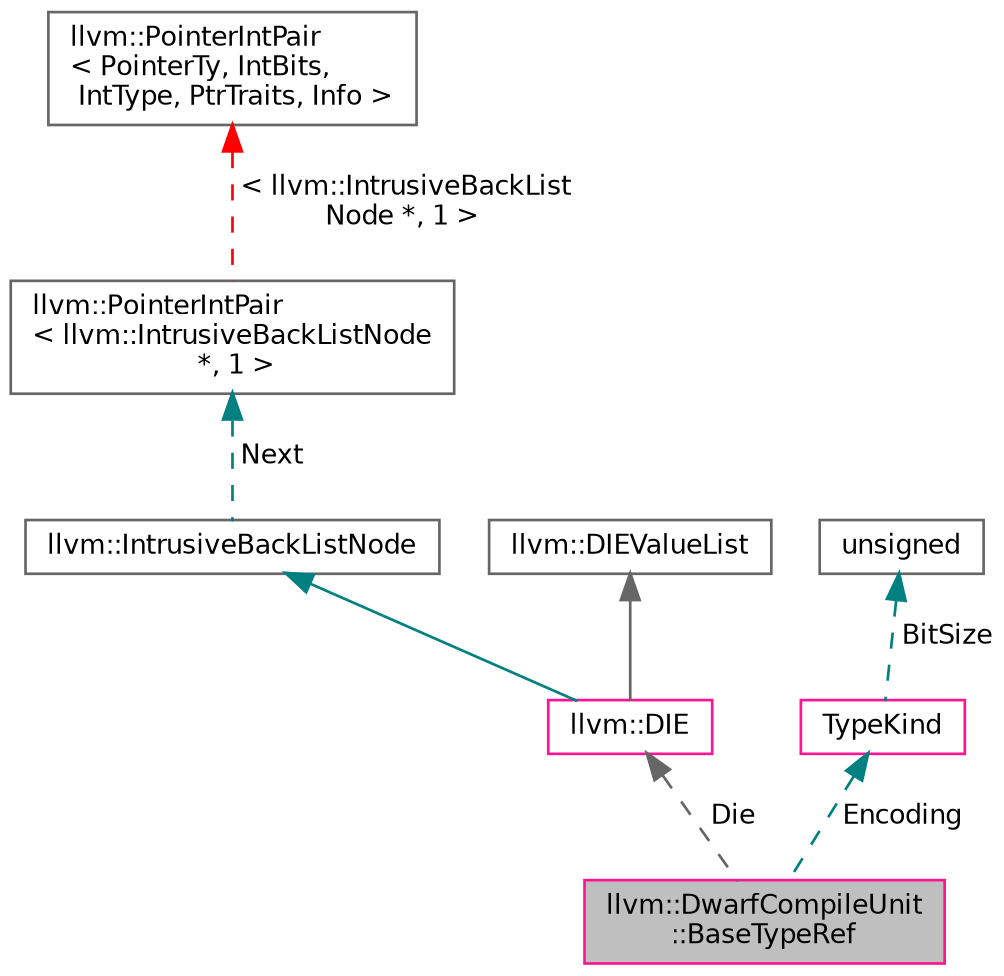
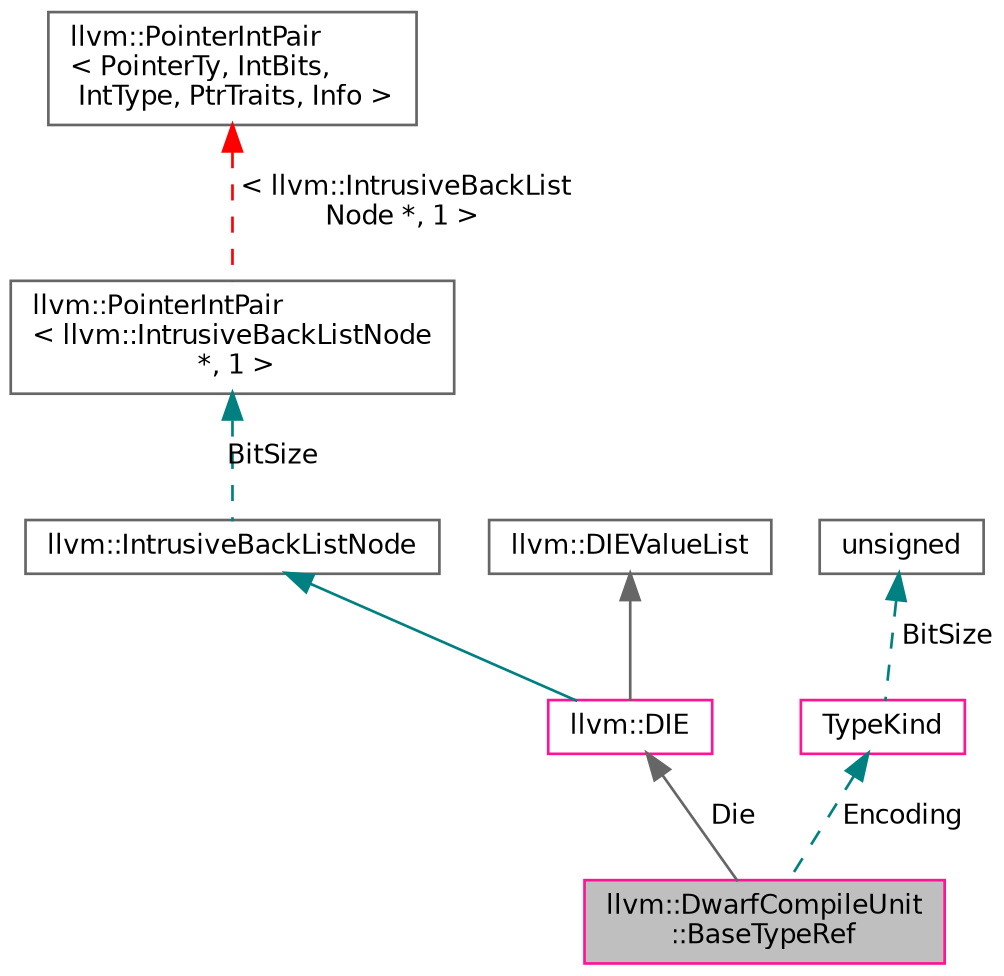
  digraph {
    node [color=gray40 fontname=Helvetica fontsize=10 shape=record]
    edge [color=teal dir=back fontname=Helvetica fontsize=10 labelfontname=Helvetica labelfontsize=10 style=dashed]
    n1 [color=deeppink fillcolor=grey75 fontcolor=black height=0.2 label="llvm::DwarfCompileUnit\l::BaseTypeRef" style=filled width=0.4]
    n2 [color=deeppink height=0.2 label="llvm::DIE" width=0.4]
    n3 [height=0.2 label="llvm::IntrusiveBackListNode" width=0.4]
    n4 [height=0.2 label="llvm::PointerIntPair\l\< llvm::IntrusiveBackListNode\l *, 1 \>" width=0.4]
    n5 [height=0.2 label="llvm::PointerIntPair\l\< PointerTy, IntBits,\l IntType, PtrTraits, Info \>" width=0.4]
    n6 [height=0.2 label="llvm::DIEValueList" width=0.4]
    n7 [height=0.2 label=unsigned width=0.4]
    n8 [color=deeppink height=0.2 label=TypeKind width=0.4]
-   n2 -> n1 [color=gray40 label=" Die"]
+   n2 -> n1 [color=gray40 label=" Die" style=solid]
    n3 -> n2 [style=solid]
-   n4 -> n3 [label=" Next"]
+   n4 -> n3 [label=" BitSize"]
    n5 -> n4 [color=red label=" \< llvm::IntrusiveBackList\lNode *, 1 \>"]
    n6 -> n2 [color=gray40 style=solid]
    n7 -> n8 [label=" BitSize"]
    n8 -> n1 [label=" Encoding"]
  }
